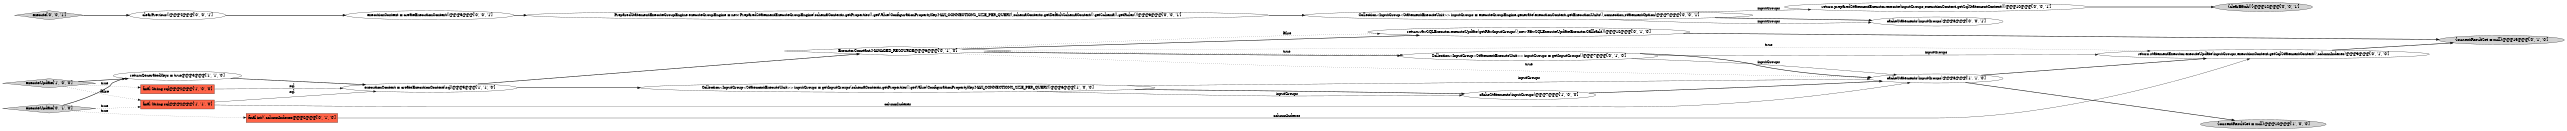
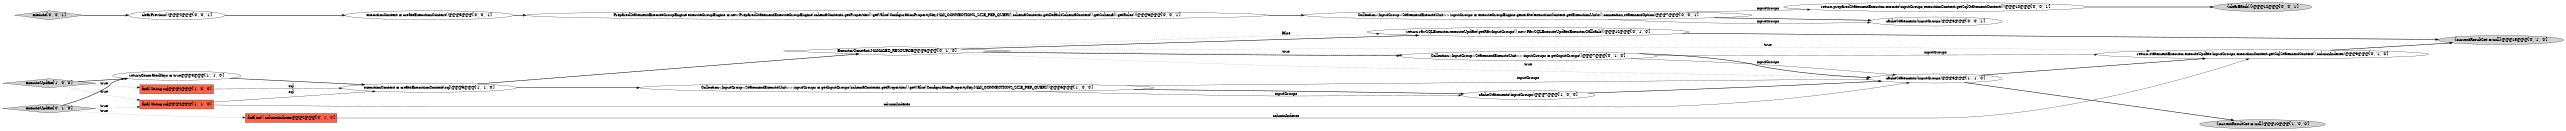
  digraph {
    rankdir=LR
    node [fillcolor=white shape=ellipse style=filled]
    edge [style=bold]
    n1 [label="cacheStatements(inputGroups)@@@8@@@['1', '1', '0']"]
    n2 [fillcolor=lightgray label="{currentResultSet = null}@@@10@@@['1', '0', '0']"]
    n3 [label="return statementExecutor.executeUpdate(inputGroups,executionContext.getSqlStatementContext(),columnIndexes)@@@9@@@['0', '1', '0']"]
    n4 [fillcolor=lightgray label="{currentResultSet = null}@@@15@@@['0', '1', '0']"]
    n5 [fillcolor=tomato label="final int(( columnIndexes@@@2@@@['0', '1', '0']" shape=box]
    n6 [fillcolor=lightgray label="{clearBatch()}@@@12@@@['0', '0', '1']"]
    n7 [label="Collection<InputGroup<StatementExecuteUnit>> inputGroups = getInputGroups(schemaContexts.getProperties().getValue(ConfigurationPropertyKey.MAX_CONNECTIONS_SIZE_PER_QUERY))@@@6@@@['1', '0', '0']"]
    n8 [label="cacheStatements(inputGroups)@@@7@@@['1', '0', '0']"]
    n9 [label="clearPrevious()@@@4@@@['0', '0', '1']"]
    n10 [label="executionContext = createExecutionContext()@@@5@@@['0', '0', '1']"]
    n11 [label="PreparedStatementExecuteGroupEngine executeGroupEngine = new PreparedStatementExecuteGroupEngine(schemaContexts.getProperties().getValue(ConfigurationPropertyKey.MAX_CONNECTIONS_SIZE_PER_QUERY),schemaContexts.getDefaultSchemaContext().getSchema().getRules())@@@6@@@['0', '0', '1']"]
    n12 [label="return preparedStatementExecutor.execute(inputGroups,executionContext.getSqlStatementContext())@@@10@@@['0', '0', '1']"]
    n13 [label="Collection<InputGroup<StatementExecuteUnit>> inputGroups = executeGroupEngine.generate(executionContext.getExecutionUnits(),connection,statementOption)@@@7@@@['0', '0', '1']"]
    n14 [label="cacheStatements(inputGroups)@@@8@@@['0', '0', '1']"]
    n15 [label="ExecutorConstant.MANAGED_RESOURCE@@@6@@@['0', '1', '0']" shape=diamond]
    n16 [label="return rawSQLExecutor.executeUpdate(getRawInputGroups(),new RawSQLExecuteUpdateExecutorCallback())@@@12@@@['0', '1', '0']"]
    n17 [label="Collection<InputGroup<StatementExecuteUnit>> inputGroups = getInputGroups()@@@7@@@['0', '1', '0']"]
    n18 [fillcolor=tomato label="final String sql@@@2@@@['1', '0', '0']" shape=box]
    n19 [label="executionContext = createExecutionContext(sql)@@@5@@@['1', '1', '0']"]
    n20 [fillcolor=tomato label="final String sql@@@2@@@['1', '1', '0']" shape=box]
    n21 [label="returnGeneratedKeys = true@@@3@@@['1', '1', '0']"]
    n22 [fillcolor=lightgray label="executeUpdate['0', '1', '0']" shape=diamond]
    n23 [fillcolor=lightgray label="executeUpdate['1', '0', '0']" shape=diamond]
    n24 [fillcolor=lightgray label="execute['0', '0', '1']" shape=diamond]
    n1 -> n2
    n1 -> n3
    n3 -> n4
    n5 -> n3 [label=columnIndexes style=solid]
    n7 -> n1 [label=inputGroups style=solid]
    n7 -> n8
    n7 -> n8 [label=inputGroups style=solid]
    n8 -> n1
    n9 -> n10
    n10 -> n11
    n11 -> n13
    n12 -> n6
    n13 -> n12 [label=inputGroups style=solid]
    n13 -> n14
    n13 -> n14 [label=inputGroups style=solid]
    n15 -> n1 [label=true style=dotted]
    n15 -> n3 [label=true style=dotted]
    n15 -> n16
    n15 -> n16 [label=false style=dotted]
    n15 -> n17 [label=true style=dotted]
    n15 -> n17
    n16 -> n4
    n17 -> n1
    n17 -> n1 [label=inputGroups style=solid]
    n17 -> n3 [label=inputGroups style=solid]
    n18 -> n19 [label=sql style=solid]
    n19 -> n7
    n19 -> n15
    n20 -> n1 [label=columnIndexes style=solid]
    n20 -> n19 [label=sql style=solid]
    n21 -> n19
    n22 -> n5 [label=true style=dotted]
    n22 -> n20 [label=true style=dotted]
    n22 -> n21
    n23 -> n18 [label=true style=dotted]
-   n23 -> n20 [label=false style=dotted]
+   n23 -> n20 [label=true style=dotted]
    n23 -> n21
    n24 -> n9
  }
